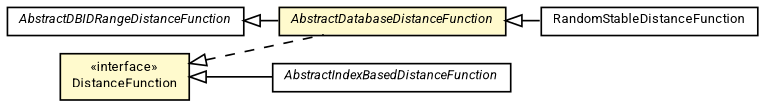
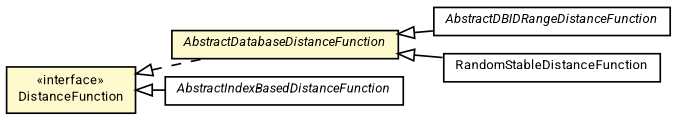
  digraph {
    nodesep=0.15
    rankdir=LR
    ranksep=0.25
    node [fontcolor=black fontname=Roboto fontsize=8 margin=0 shape=plaintext]
    edge [arrowtail=empty color=black dir=back fontname=Roboto fontsize=7 labelfontname=Roboto labelfontsize=7 weight=10]
    n1 [height=0 label=<<table title="de.lmu.ifi.dbs.elki.distance.distancefunction.DistanceFunction" border="0" cellborder="1" cellspacing="0" cellpadding="2" bgcolor="LemonChiffon" href="DistanceFunction.html" target="_parent"> 		<tr><td><table border="0" cellspacing="0" cellpadding="1"> 		<tr><td align="center" balign="center"> &#171;interface&#187; </td></tr> 		<tr><td align="center" balign="center"> <font face="Roboto">DistanceFunction</font> </td></tr> 		</table></td></tr> 		</table>> width=0]
    n2 [height=0 label=<<table title="de.lmu.ifi.dbs.elki.distance.distancefunction.AbstractDatabaseDistanceFunction" border="0" cellborder="1" cellspacing="0" cellpadding="2" bgcolor="lemonChiffon" href="AbstractDatabaseDistanceFunction.html" target="_parent"> 		<tr><td><table border="0" cellspacing="0" cellpadding="1"> 		<tr><td align="center" balign="center"> <font face="Roboto"><i>AbstractDatabaseDistanceFunction</i></font> </td></tr> 		</table></td></tr> 		</table>> width=0]
    n3 [height=0 label=<<table title="de.lmu.ifi.dbs.elki.distance.distancefunction.AbstractIndexBasedDistanceFunction" border="0" cellborder="1" cellspacing="0" cellpadding="2" href="AbstractIndexBasedDistanceFunction.html" target="_parent"> 		<tr><td><table border="0" cellspacing="0" cellpadding="1"> 		<tr><td align="center" balign="center"> <font face="Roboto"><i>AbstractIndexBasedDistanceFunction</i></font> </td></tr> 		</table></td></tr> 		</table>> width=0]
    n4 [height=0 label=<<table title="de.lmu.ifi.dbs.elki.distance.distancefunction.AbstractDBIDRangeDistanceFunction" border="0" cellborder="1" cellspacing="0" cellpadding="2" href="AbstractDBIDRangeDistanceFunction.html" target="_parent"> 		<tr><td><table border="0" cellspacing="0" cellpadding="1"> 		<tr><td align="center" balign="center"> <font face="Roboto"><i>AbstractDBIDRangeDistanceFunction</i></font> </td></tr> 		</table></td></tr> 		</table>> width=0]
    n5 [height=0 label=<<table title="de.lmu.ifi.dbs.elki.distance.distancefunction.RandomStableDistanceFunction" border="0" cellborder="1" cellspacing="0" cellpadding="2" href="RandomStableDistanceFunction.html" target="_parent"> 		<tr><td><table border="0" cellspacing="0" cellpadding="1"> 		<tr><td align="center" balign="center"> <font face="Roboto">RandomStableDistanceFunction</font> </td></tr> 		</table></td></tr> 		</table>> width=0]
    n1 -> n2 [style=dashed weight=9]
    n1 -> n3
-   n4 -> n2
+   n2 -> n4
    n2 -> n5
  }
